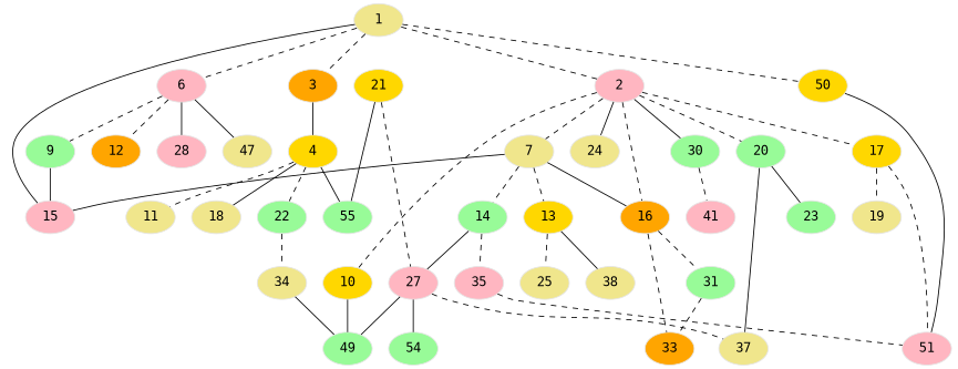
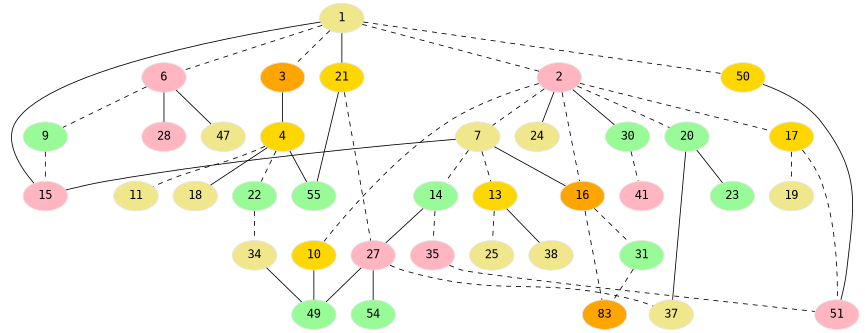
  graph {
    fontname="DejaVu Sans Mono"
    node [color=gray90 fillcolor=khaki fontname="DejaVu Sans Mono" style=filled]
    edge [fontname="DejaVu Sans Mono" style=dashed]
    1 [super="+44"]
    2 [fillcolor=lightpink super="+5"]
    3 [fillcolor=orange]
    6 [fillcolor=lightpink super="+39"]
    15 [fillcolor=lightpink super="+26"]
    21 [fillcolor=gold super="+29"]
    50 [fillcolor=gold]
    7 [super="+52"]
    10 [fillcolor=gold]
    16 [fillcolor=orange]
    17 [fillcolor=gold super="+32"]
    20 [fillcolor=palegreen super="+40"]
    24
    30 [fillcolor=palegreen]
    4 [fillcolor=gold super="+8"]
    9 [fillcolor=palegreen]
-   12 [fillcolor=orange]
    28 [fillcolor=lightpink super="+36"]
    47
    55 [fillcolor=palegreen]
    27 [fillcolor=lightpink super="+46"]
    51 [fillcolor=lightpink]
    13 [fillcolor=gold super="+45"]
    14 [fillcolor=palegreen super="+43"]
    49 [fillcolor=palegreen]
    31 [fillcolor=palegreen]
-   33 [fillcolor=orange super="+56"]
+   33 [fillcolor=orange super="+56" label=83]
    19
    23 [fillcolor=palegreen]
    37
    41 [fillcolor=lightpink super="+53"]
    11
    18
    22 [fillcolor=palegreen super="+42"]
    34 [super="+48"]
    25
    38
    35 [fillcolor=lightpink]
    54 [fillcolor=palegreen]
    1 -- 2
    1 -- 3
    1 -- 6
    1 -- 15 [style=solid]
+   1 -- 21 [style=solid weight=2]
    1 -- 50
    2 -- 7
    2 -- 10
    2 -- 16
    2 -- 17
    2 -- 20
    2 -- 24 [style=solid]
    2 -- 30 [style=solid]
    3 -- 4 [style=solid]
    6 -- 9
-   6 -- 12
    6 -- 28 [style=solid]
    6 -- 47 [style=solid]
    21 -- 55 [style=solid]
    21 -- 27
    50 -- 51 [style=solid]
    7 -- 15 [style=solid]
    7 -- 16 [style=solid]
    7 -- 13
    7 -- 14
    10 -- 49 [style=solid]
    16 -- 31
    16 -- 33
    17 -- 51
    17 -- 19
    20 -- 23 [style=solid]
    20 -- 37 [style=solid]
    30 -- 41
    4 -- 55 [style=solid]
    4 -- 11
    4 -- 18 [style=solid]
    4 -- 22
-   9 -- 15 [style=solid]
+   9 -- 15
    27 -- 49 [style=solid]
    27 -- 37
    27 -- 54 [style=solid]
    13 -- 25
    13 -- 38 [style=solid]
    14 -- 27 [style=solid]
    14 -- 35
    31 -- 33
    22 -- 34
    34 -- 49 [style=solid]
    35 -- 51
  }
